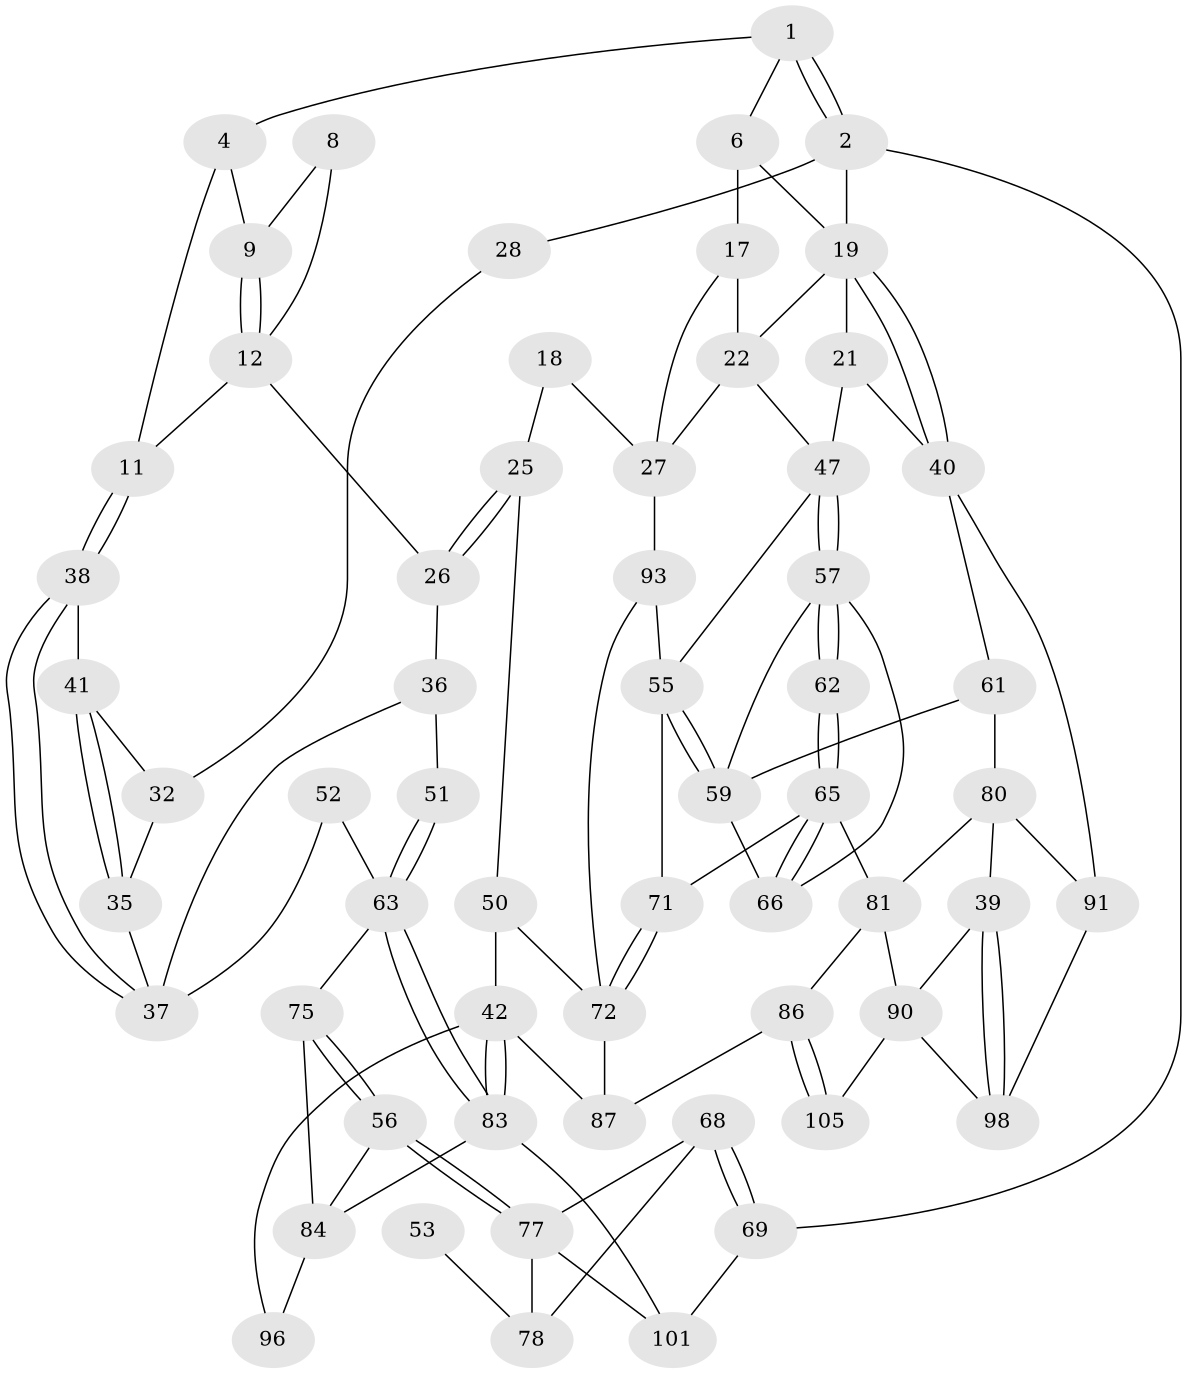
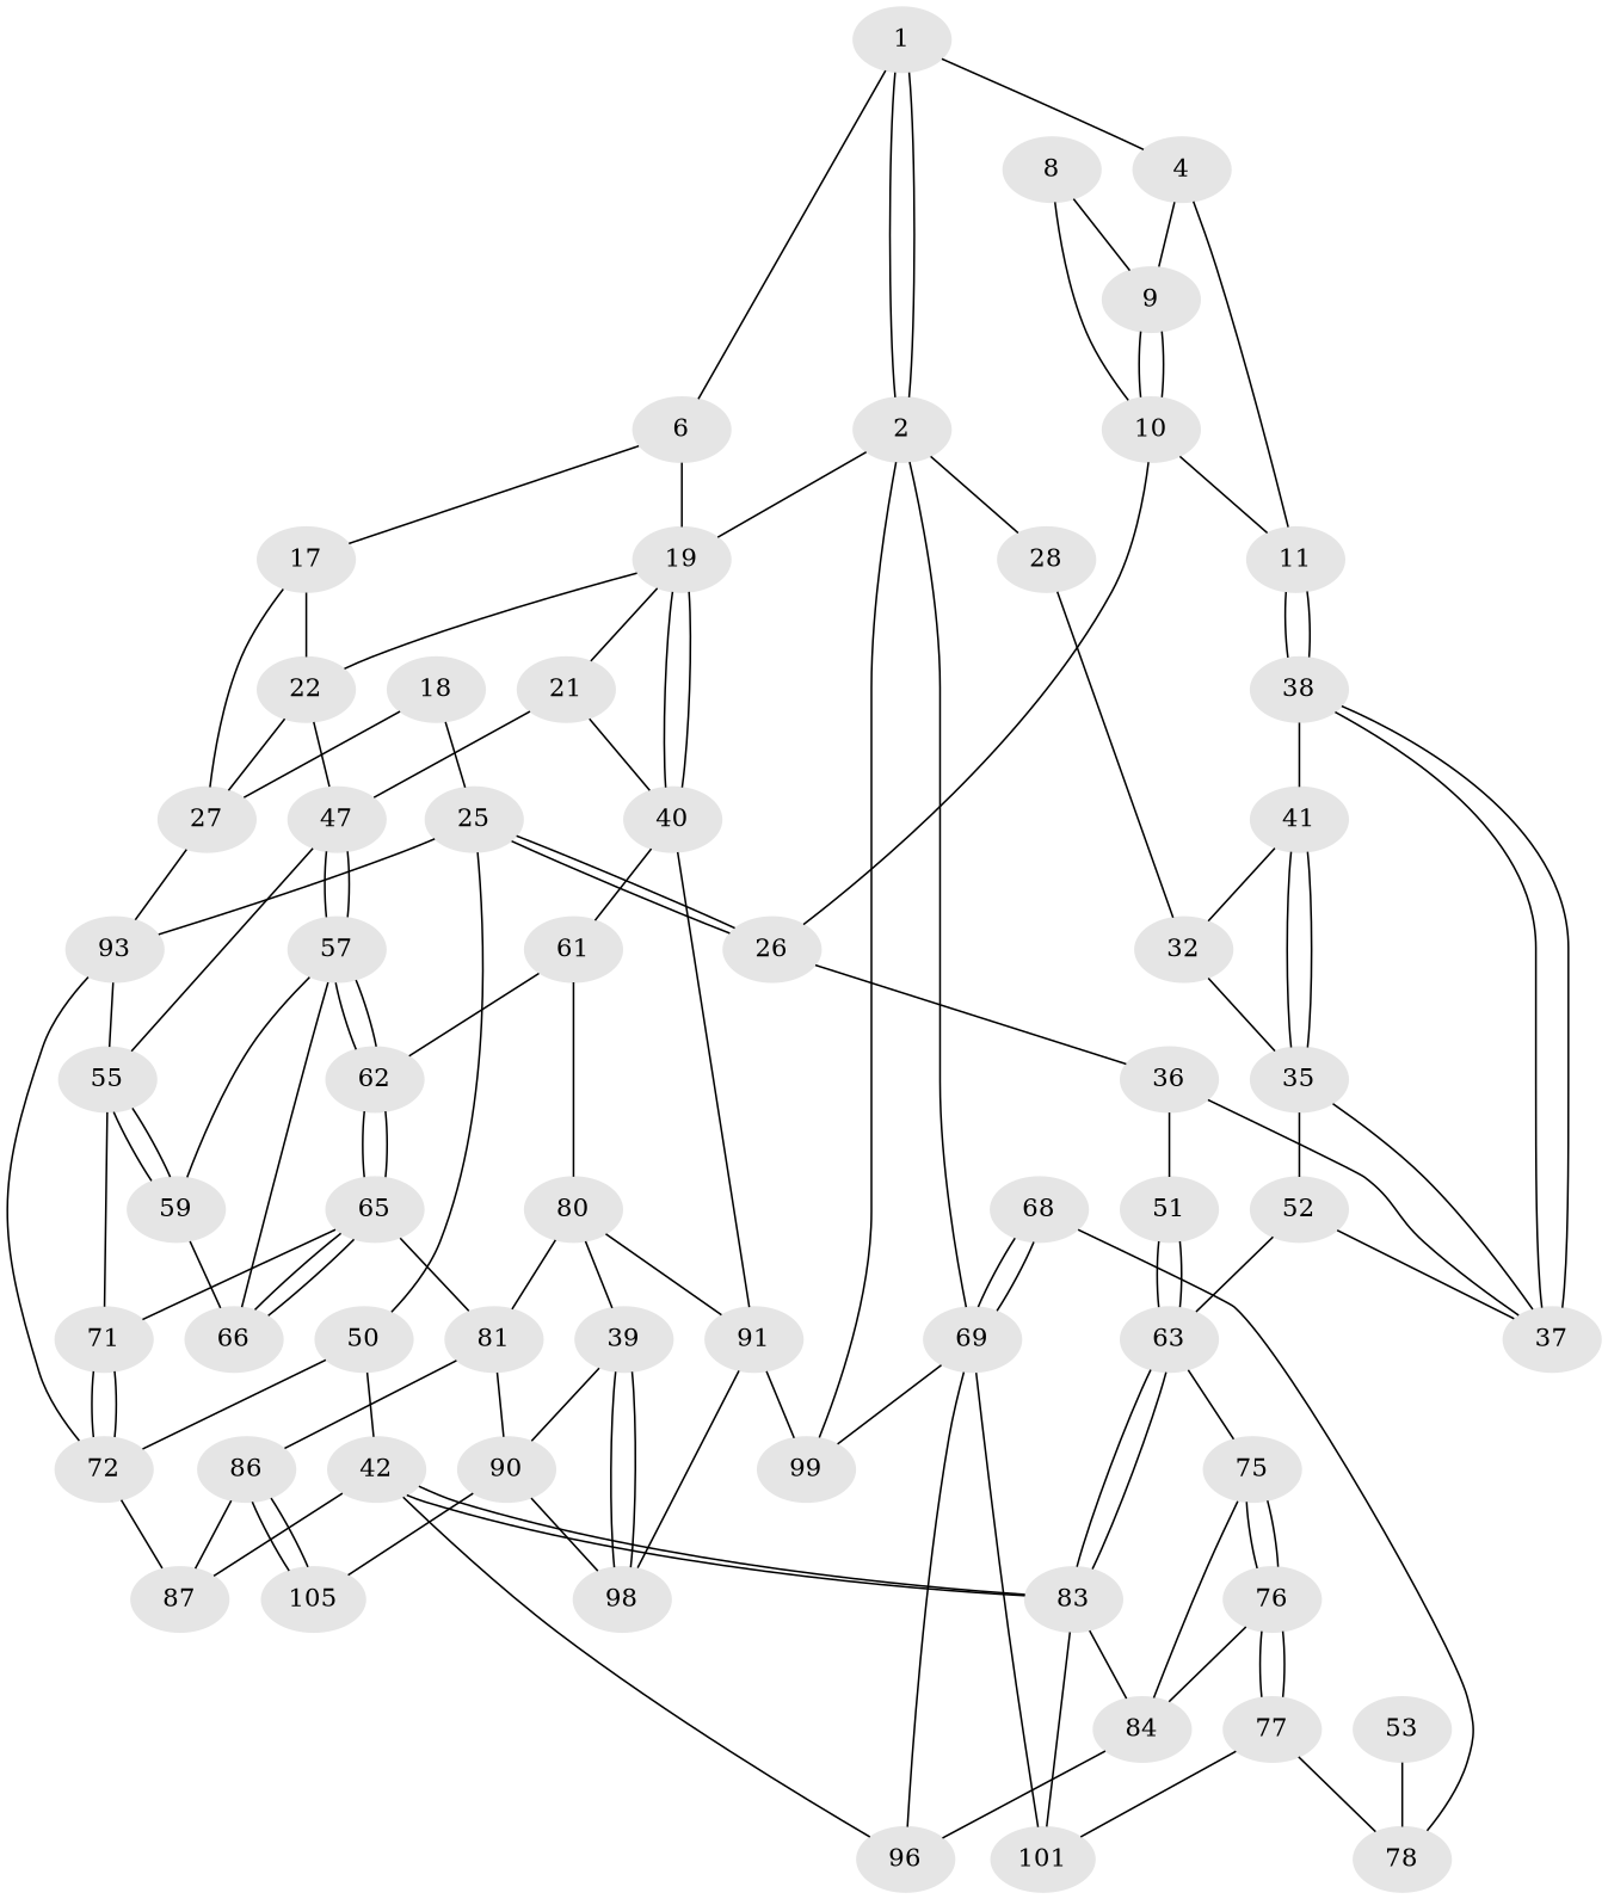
  graph {
    node [color=gray90 style=filled]
    2 [super="+3"]
    1
    6 [super="+16"]
    4 [super="+5"]
    19 [super="+20"]
    28 [super="+34"]
    69 [super="+104"]
+   99
    17 [super="+23"]
    9
    11 [super="+12"]
    22 [super="+46"]
    21 [super="+41"]
    40 [super="+60"]
    32 [super="+33"]
    96 [super="+103"]
    101
-   10 [super="+14" label=12]
+   10 [super="+14"]
    n19 [label=38]
    27 [super="+42"]
    8 [super="+13"]
    18 [super="+24"]
    25 [super="+45"]
    26
    36 [super="+49"]
    n26 [label=41]
    37 [super="+38"]
    47 [super="+48"]
    n29 [label=93 super="+44"]
    50 [super="+74"]
    61
    91 [super="+97"]
    55 [super="+56"]
    57 [super="+58"]
    72 [super="+73"]
    n36 [label=42 super="+95"]
    51
    35 [super="+39"]
    52
    63 [super="+64"]
    62
    80 [super="+88"]
    98
    59
    71
    87 [super="+107"]
    66
    83
    75
    53 [super="+79"]
    78
    68 [super="+92"]
    77 [super="+102"]
    65 [super="+70"]
    81 [super="+85"]
    n56 [label=39]
-   76 [super="+94" label=56]
+   76 [super="+94"]
    84 [super="+93"]
    86
    90 [super="+100"]
    105 [super="+106"]
    2 -- 19
    2 -- 28
    2 -- 69
+   2 -- 99
    1 -- 2
    1 -- 2
    1 -- 6
    1 -- 4
    6 -- 19
    6 -- 17
    4 -- 9
    4 -- 11
    19 -- 22
    19 -- 21
    19 -- 40
    19 -- 40
    28 -- 32
+   69 -- 99
+   69 -- 96
    69 -- 101
    17 -- 22
    17 -- 27
    9 -- 10
    9 -- 10
    11 -- n19
    11 -- n19
    22 -- 27
    22 -- 47
    21 -- 40
    21 -- 47
    40 -- 61
    40 -- 91
    32 -- 35
    10 -- 11
    10 -- 26
    n19 -- n26
    n19 -- 37
    n19 -- 37
    27 -- n29
    8 -- 9
    8 -- 10
    18 -- 27
    18 -- 25
    25 -- 26
    25 -- 26
+   25 -- n29
    25 -- 50
    26 -- 36
    36 -- 37 [weight=2]
    36 -- 51
    n26 -- 32
    n26 -- 35
    n26 -- 35
    47 -- 55
    47 -- 57
    47 -- 57
    n29 -- 55
    n29 -- 72
    50 -- 72
    50 -- n36
-   61 -- 59
+   61 -- 62
    61 -- 80
+   91 -- 99
    91 -- 98
    55 -- 59
    55 -- 59
    55 -- 71
    57 -- 62
    57 -- 62
    57 -- 59
    57 -- 66
    72 -- 87
    n36 -- 96
    n36 -- 87
    n36 -- 83
    n36 -- 83
    51 -- 63
    51 -- 63
    35 -- 37
+   35 -- 52
    52 -- 37
    52 -- 63
    63 -- 83
    63 -- 83
    63 -- 75
    62 -- 65
    62 -- 65
    80 -- 91
    80 -- 81
    80 -- n56
    59 -- 66
    71 -- 72
    71 -- 72
    83 -- 101
    83 -- 84
    75 -- 76
    75 -- 76
    75 -- 84
    53 -- 78
    68 -- 69
    68 -- 69
    68 -- 78
-   68 -- 77
    77 -- 101
    77 -- 78
    65 -- 71
    65 -- 66
    65 -- 66
    65 -- 81
    81 -- 86
    81 -- 90
    n56 -- 98
    n56 -- 98
    n56 -- 90
    76 -- 77
    76 -- 77
    76 -- 84
    84 -- 96
    86 -- 87
    86 -- 105
    86 -- 105
    90 -- 98
    90 -- 105
  }
